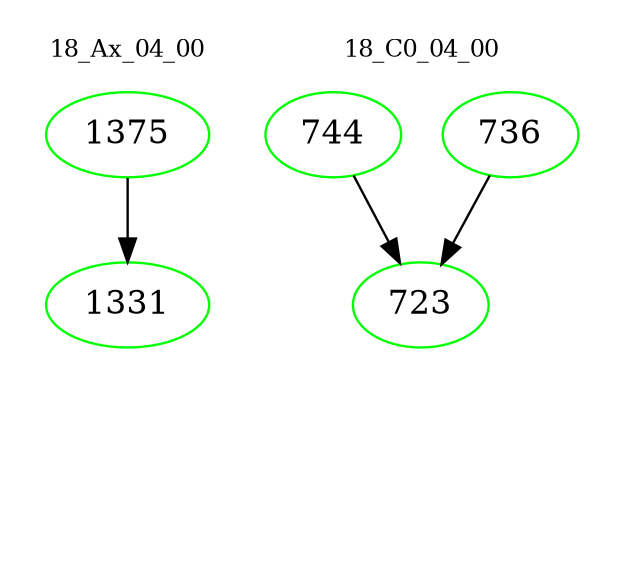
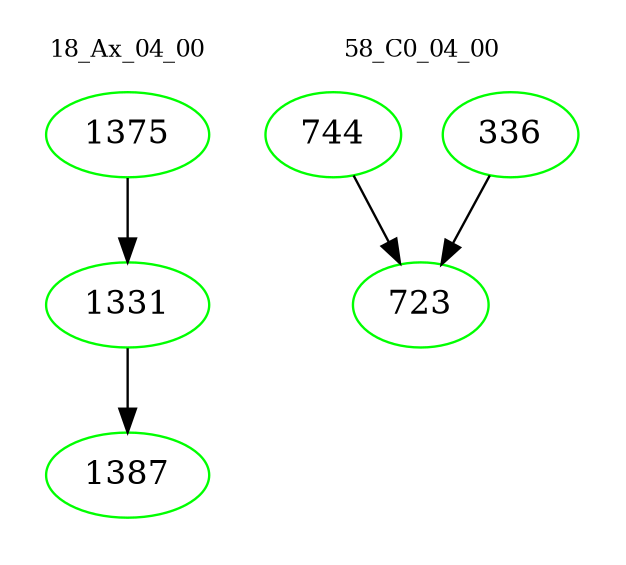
  digraph {
    node [color=green]
    edge [color=black]
    n1 [label=1375]
    n2 [label=1331]
-   n4 [label=736]
+   n3 [label=1387]
+   n4 [label=336]
    n5 [label=723]
    n6 [label=744]
    subgraph cluster_1 {
      color=white
      fontsize=10
      label="18_Ax_04_00"
      n1
      n2
+     n3
    }
    subgraph cluster_2 {
      color=white
      fontsize=10
-     label="18_C0_04_00"
+     label="58_C0_04_00"
      n4
      n5
      n6
    }
    n1 -> n2
+   n2 -> n3
    n4 -> n5
    n6 -> n5
  }
